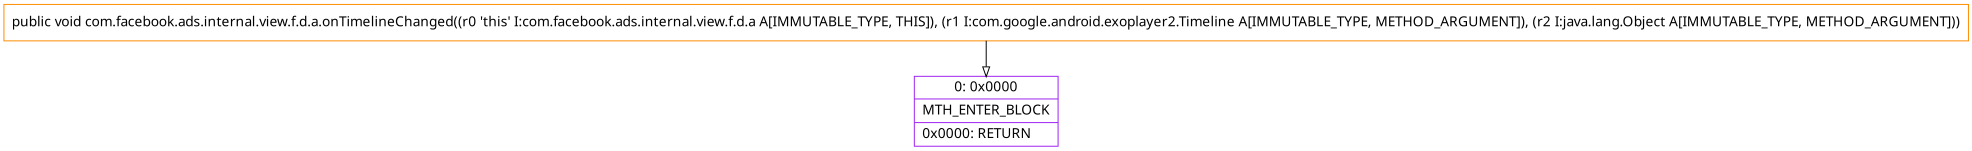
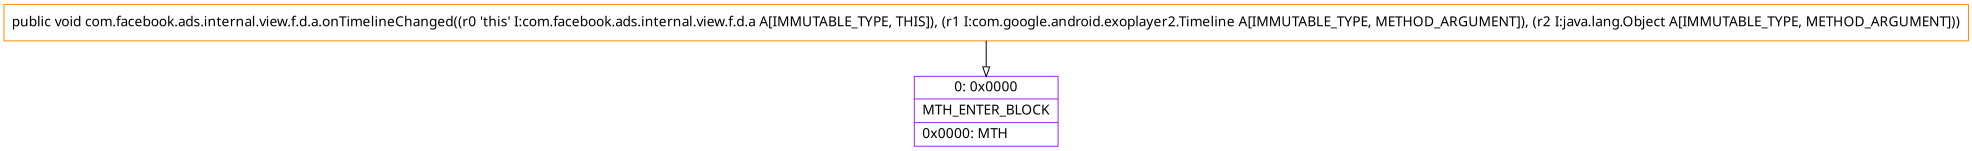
  digraph {
    fontname="Noto Sans"
    node [shape=record fontname="Noto Sans"]
-   n1 [label="{0\:\ 0x0000|MTH_ENTER_BLOCK\l|0x0000: RETURN   \l}" color=purple]
+   n1 [label="{0\:\ 0x0000|MTH_ENTER_BLOCK\l|0x0000: MTH   \l}" color=purple]
    n2 [label="{public void com.facebook.ads.internal.view.f.d.a.onTimelineChanged((r0 'this' I:com.facebook.ads.internal.view.f.d.a A[IMMUTABLE_TYPE, THIS]), (r1 I:com.google.android.exoplayer2.Timeline A[IMMUTABLE_TYPE, METHOD_ARGUMENT]), (r2 I:java.lang.Object A[IMMUTABLE_TYPE, METHOD_ARGUMENT])) }" color=darkorange]
    n2 -> n1 [style=solid arrowhead=onormal fontname="Noto Sans"]
  }
